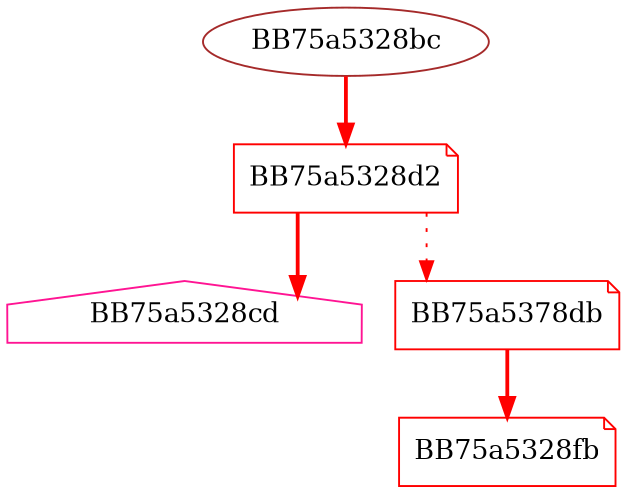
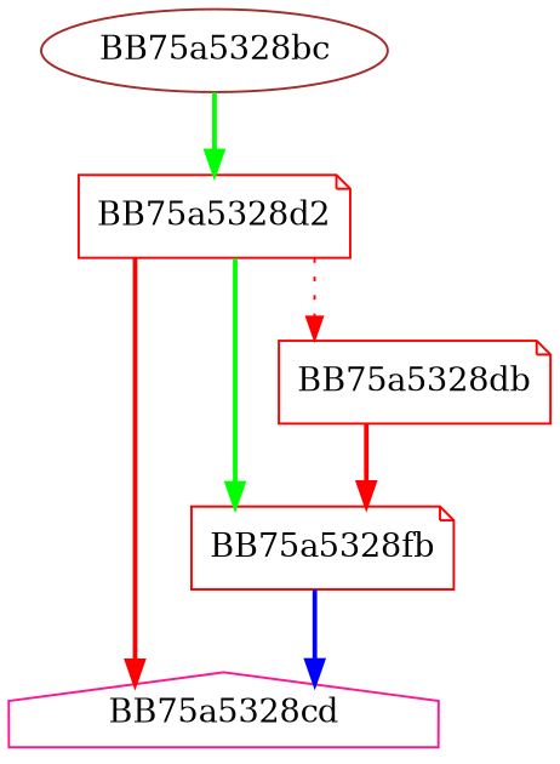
  digraph {
    splines=ortho
    node [color=red shape=note]
    edge [color=red style=bold]
    BB75a5328bc [color=brown shape=ellipse]
    BB75a5328d2
    BB75a5328cd [color=deeppink shape=house]
    BB75a5328fb
-   BB75a5328db [label=BB75a5378db]
-   BB75a5328bc -> BB75a5328d2
+   BB75a5328db
+   BB75a5328bc -> BB75a5328d2 [color=green]
    BB75a5328d2 -> BB75a5328cd
+   BB75a5328d2 -> BB75a5328fb [color=green]
    BB75a5328d2 -> BB75a5328db [style=dotted]
+   BB75a5328fb -> BB75a5328cd [color=blue]
    BB75a5328db -> BB75a5328fb
  }
